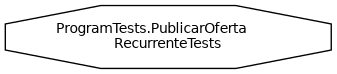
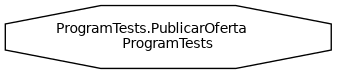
  digraph {
    rankdir=LR
-   n1 [color=black fillcolor=white fontname=Helvetica fontsize=10 height=0.2 label="ProgramTests.PublicarOferta\lRecurrenteTests" shape=octagon style=filled width=0.4]
+   n1 [color=black fillcolor=white fontname=Helvetica fontsize=10 height=0.2 label="ProgramTests.PublicarOferta\lProgramTests" shape=octagon style=filled width=0.4]
  }
